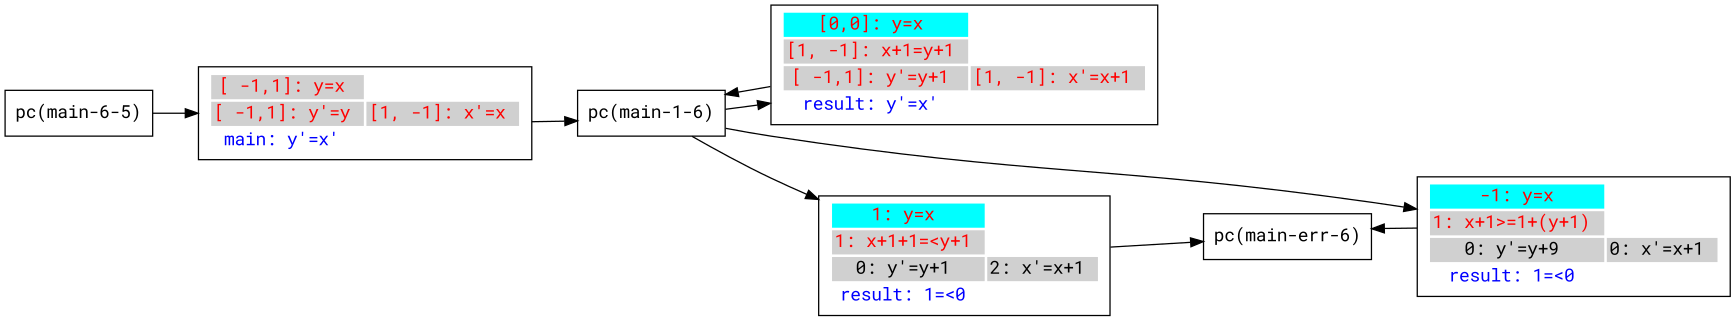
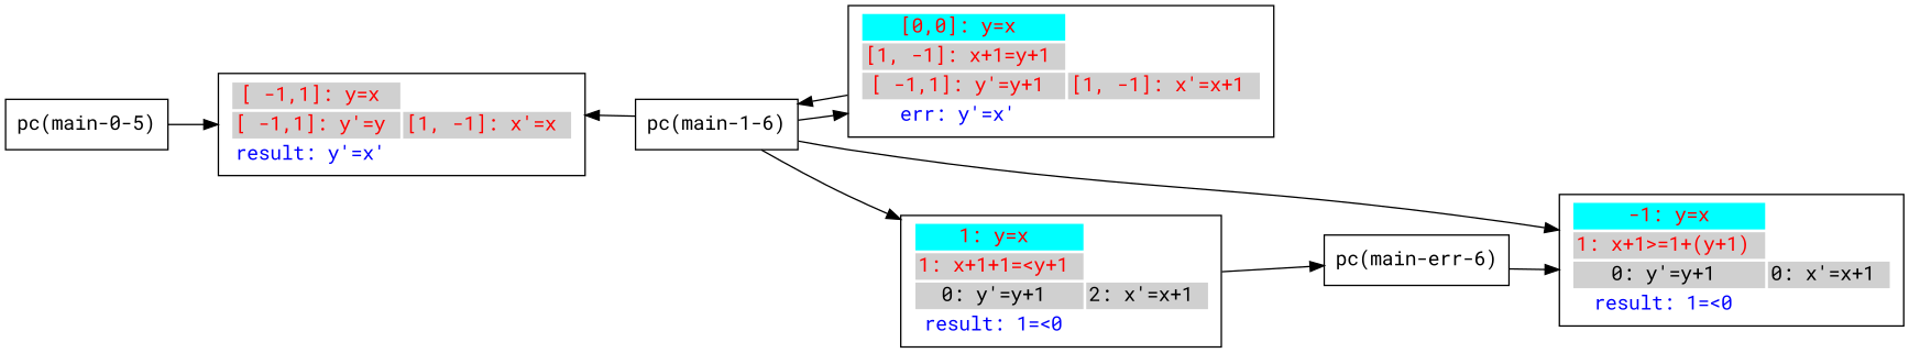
  digraph {
    fontname="Roboto Mono"
    rankdir=LR
    node [fontname="Roboto Mono" shape=box]
    edge [fontname="Roboto Mono"]
-   n1 [label="pc(main-6-5)"]
-   n2 [label=<<TABLE border="0"><TR><TD bgcolor = "#D0D0D0"><FONT COLOR="red">[ -1,1]: y=x </FONT></TD></TR><TR><TD bgcolor = "#D0D0D0"><FONT COLOR="red">[ -1,1]: y'=y </FONT></TD><TD bgcolor = "#D0D0D0"><FONT COLOR="red">[1, -1]: x'=x </FONT></TD></TR><TR><TD bgcolor = "white"><FONT COLOR="blue">main: y'=x' </FONT></TD></TR></TABLE>>]
+   n1 [label="pc(main-0-5)"]
+   n2 [label=<<TABLE border="0"><TR><TD bgcolor = "#D0D0D0"><FONT COLOR="red">[ -1,1]: y=x </FONT></TD></TR><TR><TD bgcolor = "#D0D0D0"><FONT COLOR="red">[ -1,1]: y'=y </FONT></TD><TD bgcolor = "#D0D0D0"><FONT COLOR="red">[1, -1]: x'=x </FONT></TD></TR><TR><TD bgcolor = "white"><FONT COLOR="blue">result: y'=x' </FONT></TD></TR></TABLE>>]
    n3 [label="pc(main-1-6)"]
-   n4 [label=<<TABLE border="0"><TR><TD bgcolor = "#00FFFF"><FONT COLOR="red">[0,0]: y=x </FONT></TD></TR><TR><TD bgcolor = "#D0D0D0"><FONT COLOR="red">[1, -1]: x+1=y+1 </FONT></TD></TR><TR><TD bgcolor = "#D0D0D0"><FONT COLOR="red">[ -1,1]: y'=y+1 </FONT></TD><TD bgcolor = "#D0D0D0"><FONT COLOR="red">[1, -1]: x'=x+1 </FONT></TD></TR><TR><TD bgcolor = "white"><FONT COLOR="blue">result: y'=x' </FONT></TD></TR></TABLE>>]
-   n5 [label=<<TABLE border="0"><TR><TD bgcolor = "#00FFFF"><FONT COLOR="red"> -1: y=x </FONT></TD></TR><TR><TD bgcolor = "#D0D0D0"><FONT COLOR="red">1: x+1&#062;=1+(y+1) </FONT></TD></TR><TR><TD bgcolor = "#D0D0D0"><FONT COLOR="black">0: y'=y+9 </FONT></TD><TD bgcolor = "#D0D0D0"><FONT COLOR="black">0: x'=x+1 </FONT></TD></TR><TR><TD bgcolor = "white"><FONT COLOR="blue">result: 1=&#060;0 </FONT></TD></TR></TABLE>>]
+   n4 [label=<<TABLE border="0"><TR><TD bgcolor = "#00FFFF"><FONT COLOR="red">[0,0]: y=x </FONT></TD></TR><TR><TD bgcolor = "#D0D0D0"><FONT COLOR="red">[1, -1]: x+1=y+1 </FONT></TD></TR><TR><TD bgcolor = "#D0D0D0"><FONT COLOR="red">[ -1,1]: y'=y+1 </FONT></TD><TD bgcolor = "#D0D0D0"><FONT COLOR="red">[1, -1]: x'=x+1 </FONT></TD></TR><TR><TD bgcolor = "white"><FONT COLOR="blue">err: y'=x' </FONT></TD></TR></TABLE>>]
+   n5 [label=<<TABLE border="0"><TR><TD bgcolor = "#00FFFF"><FONT COLOR="red"> -1: y=x </FONT></TD></TR><TR><TD bgcolor = "#D0D0D0"><FONT COLOR="red">1: x+1&#062;=1+(y+1) </FONT></TD></TR><TR><TD bgcolor = "#D0D0D0"><FONT COLOR="black">0: y'=y+1 </FONT></TD><TD bgcolor = "#D0D0D0"><FONT COLOR="black">0: x'=x+1 </FONT></TD></TR><TR><TD bgcolor = "white"><FONT COLOR="blue">result: 1=&#060;0 </FONT></TD></TR></TABLE>>]
    n6 [label=<<TABLE border="0"><TR><TD bgcolor = "#00FFFF"><FONT COLOR="red">1: y=x </FONT></TD></TR><TR><TD bgcolor = "#D0D0D0"><FONT COLOR="red">1: x+1+1=&#060;y+1 </FONT></TD></TR><TR><TD bgcolor = "#D0D0D0"><FONT COLOR="black">0: y'=y+1 </FONT></TD><TD bgcolor = "#D0D0D0"><FONT COLOR="black">2: x'=x+1 </FONT></TD></TR><TR><TD bgcolor = "white"><FONT COLOR="blue">result: 1=&#060;0 </FONT></TD></TR></TABLE>>]
    n7 [label="pc(main-err-6)"]
    n1 -> n2
-   n2 -> n3
+   n3 -> n2
    n3 -> n4
    n3 -> n5
    n3 -> n6
    n4 -> n3
-   n5 -> n7
+   n7 -> n5
    n6 -> n7
  }
